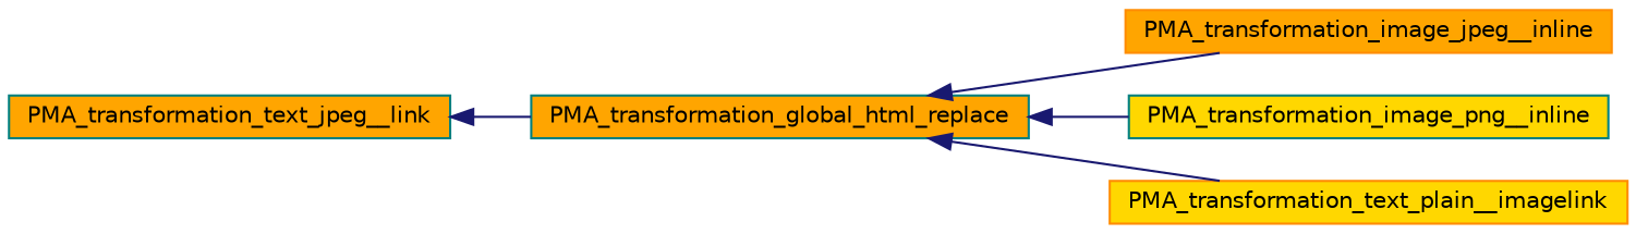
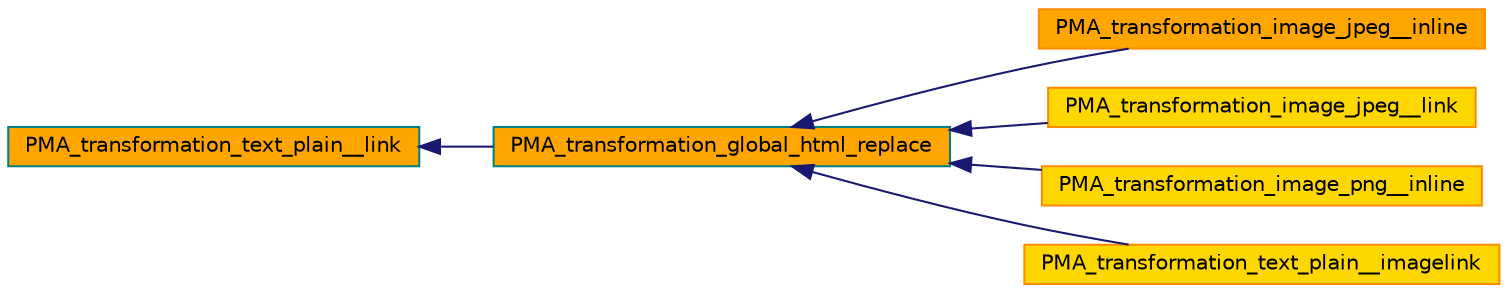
  digraph {
    rankdir=LR
    node [color=darkorange fillcolor=orange fontname=Helvetica fontsize=10 shape=record style=filled]
    edge [color=midnightblue dir=back fontname=Helvetica fontsize=10 labelfontname=Helvetica labelfontsize=10 style=solid]
    n1 [color=teal fontcolor=black height=0.2 label=PMA_transformation_global_html_replace width=0.4]
    n2 [height=0.2 label=PMA_transformation_image_jpeg__inline width=0.4]
-   n4 [color=teal fillcolor=gold height=0.2 label=PMA_transformation_image_png__inline width=0.4]
+   n3 [fillcolor=gold height=0.2 label=PMA_transformation_image_jpeg__link width=0.4]
+   n4 [fillcolor=gold height=0.2 label=PMA_transformation_image_png__inline width=0.4]
    n5 [fillcolor=gold height=0.2 label=PMA_transformation_text_plain__imagelink width=0.4]
-   n6 [color=teal height=0.2 label=PMA_transformation_text_jpeg__link width=0.4]
+   n6 [color=teal height=0.2 label=PMA_transformation_text_plain__link width=0.4]
    n1 -> n2
+   n1 -> n3
    n1 -> n4
    n1 -> n5
    n6 -> n1
  }
